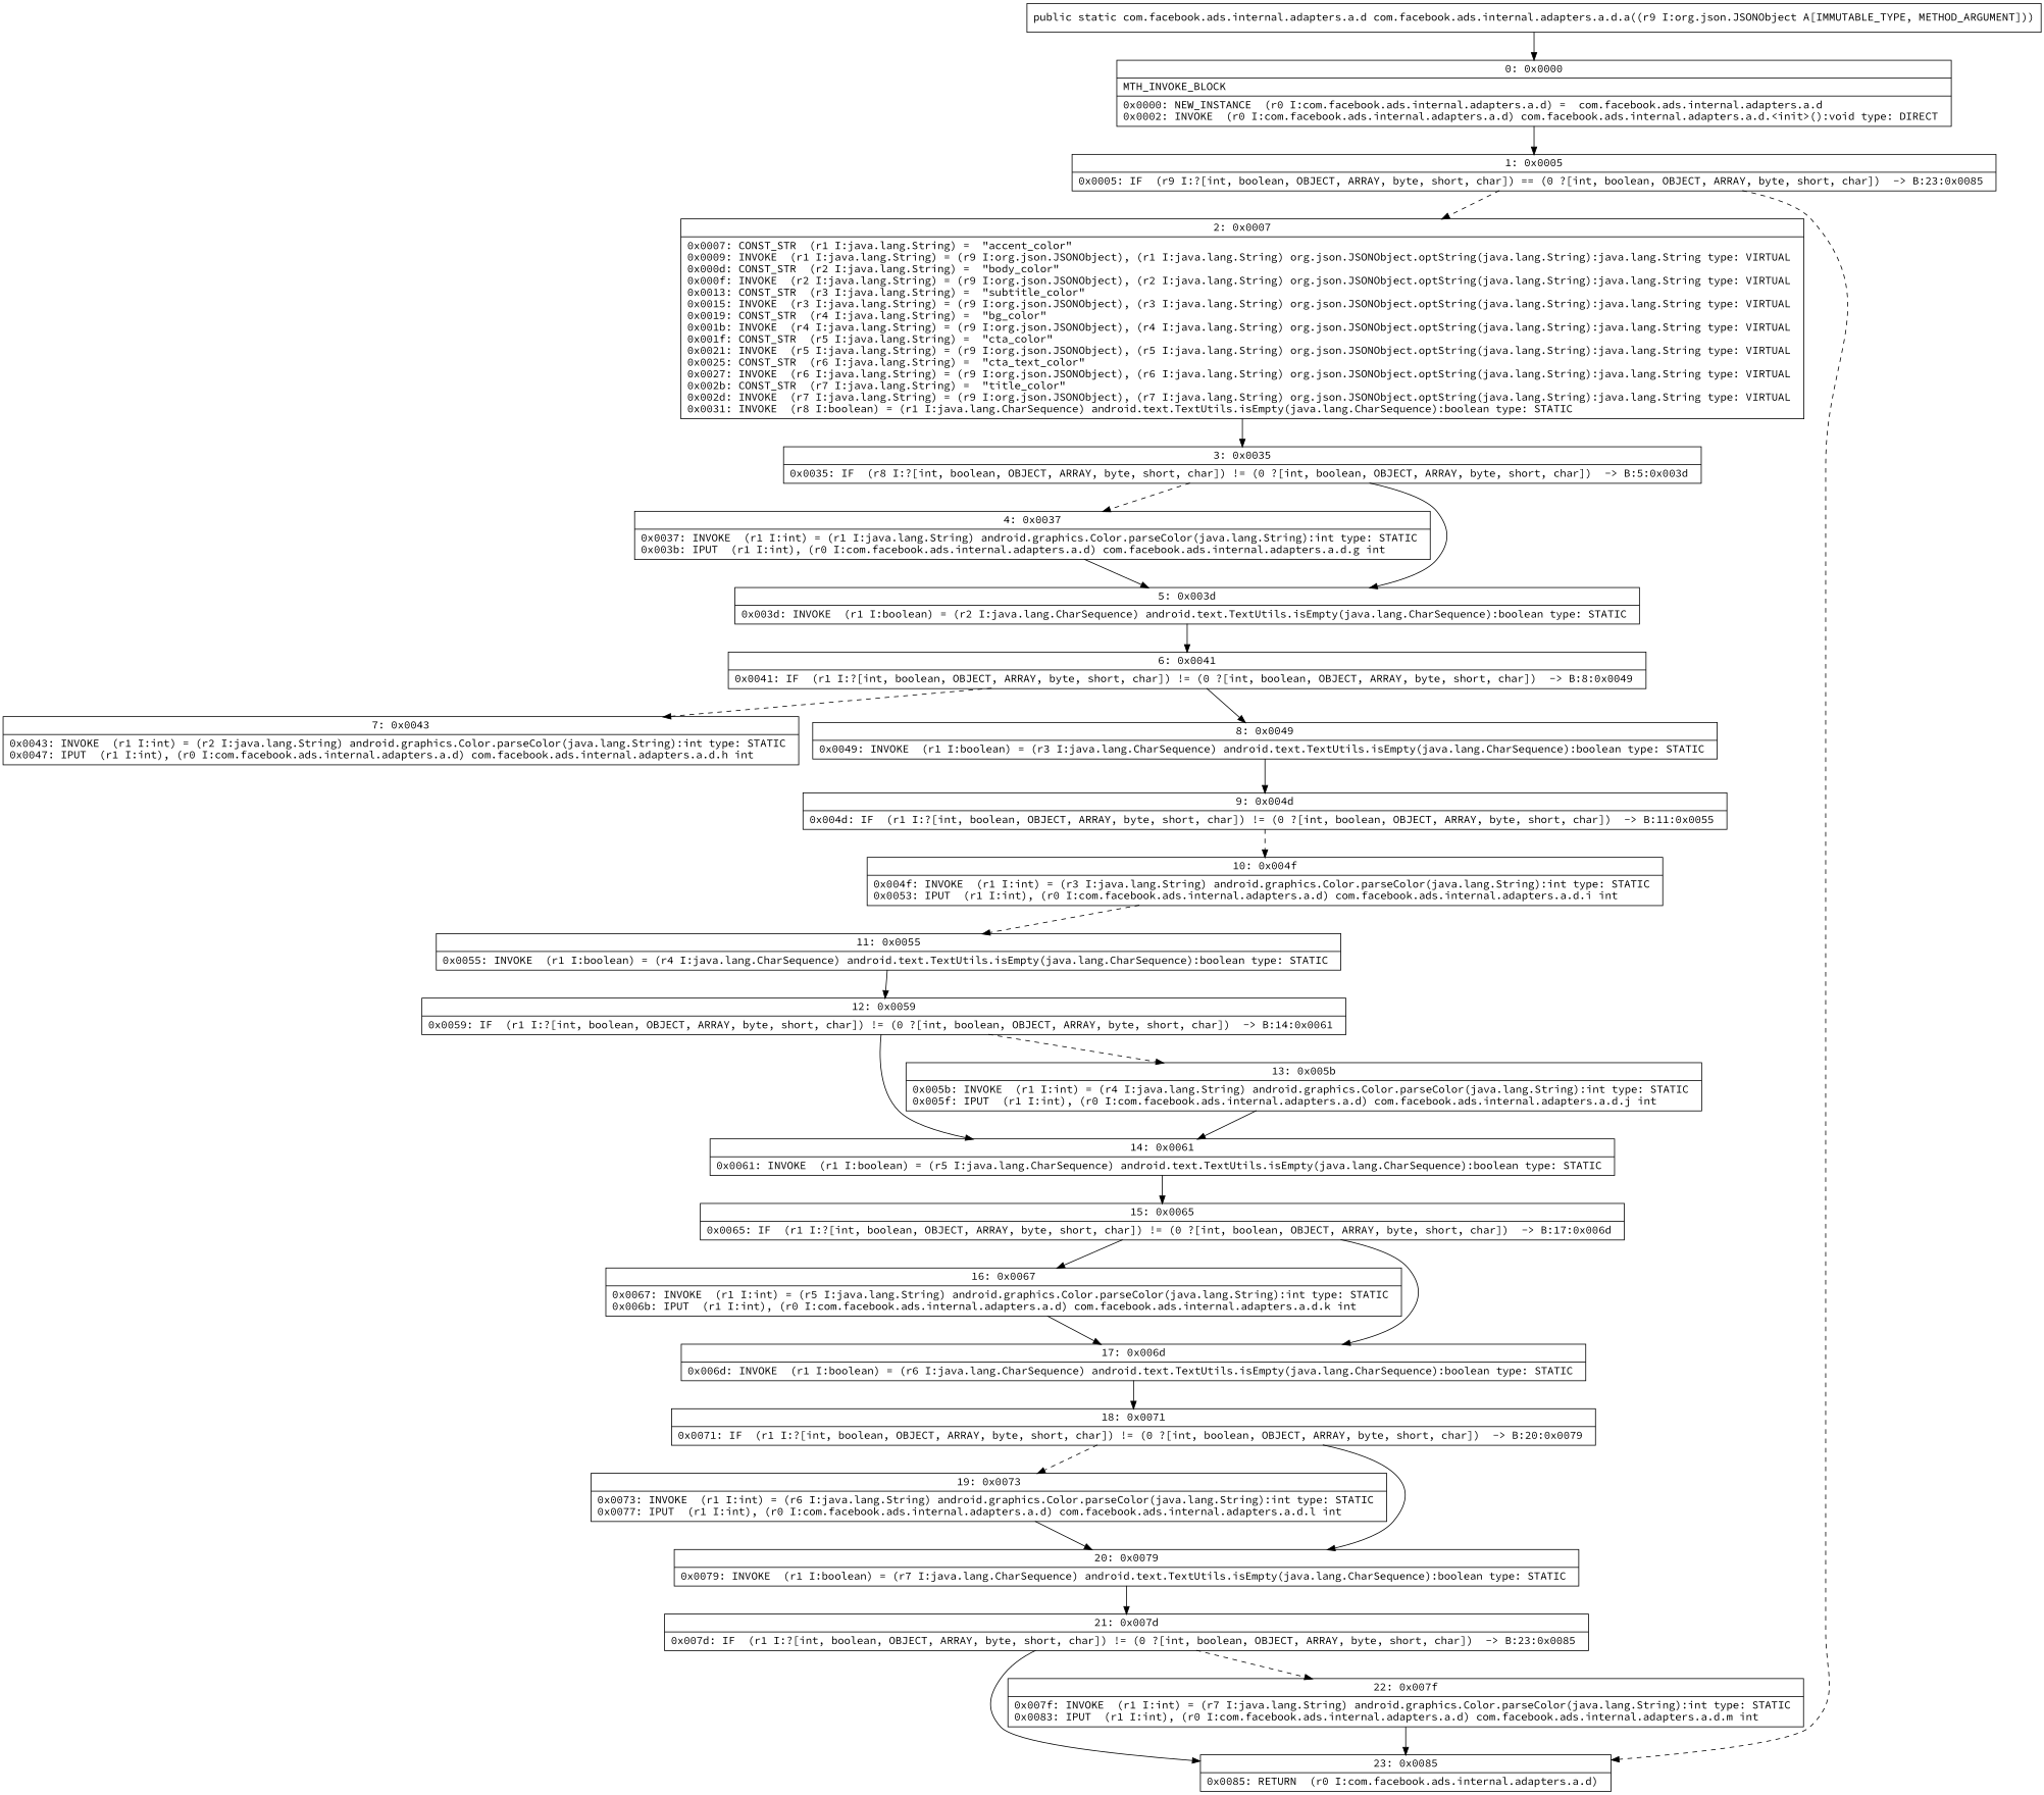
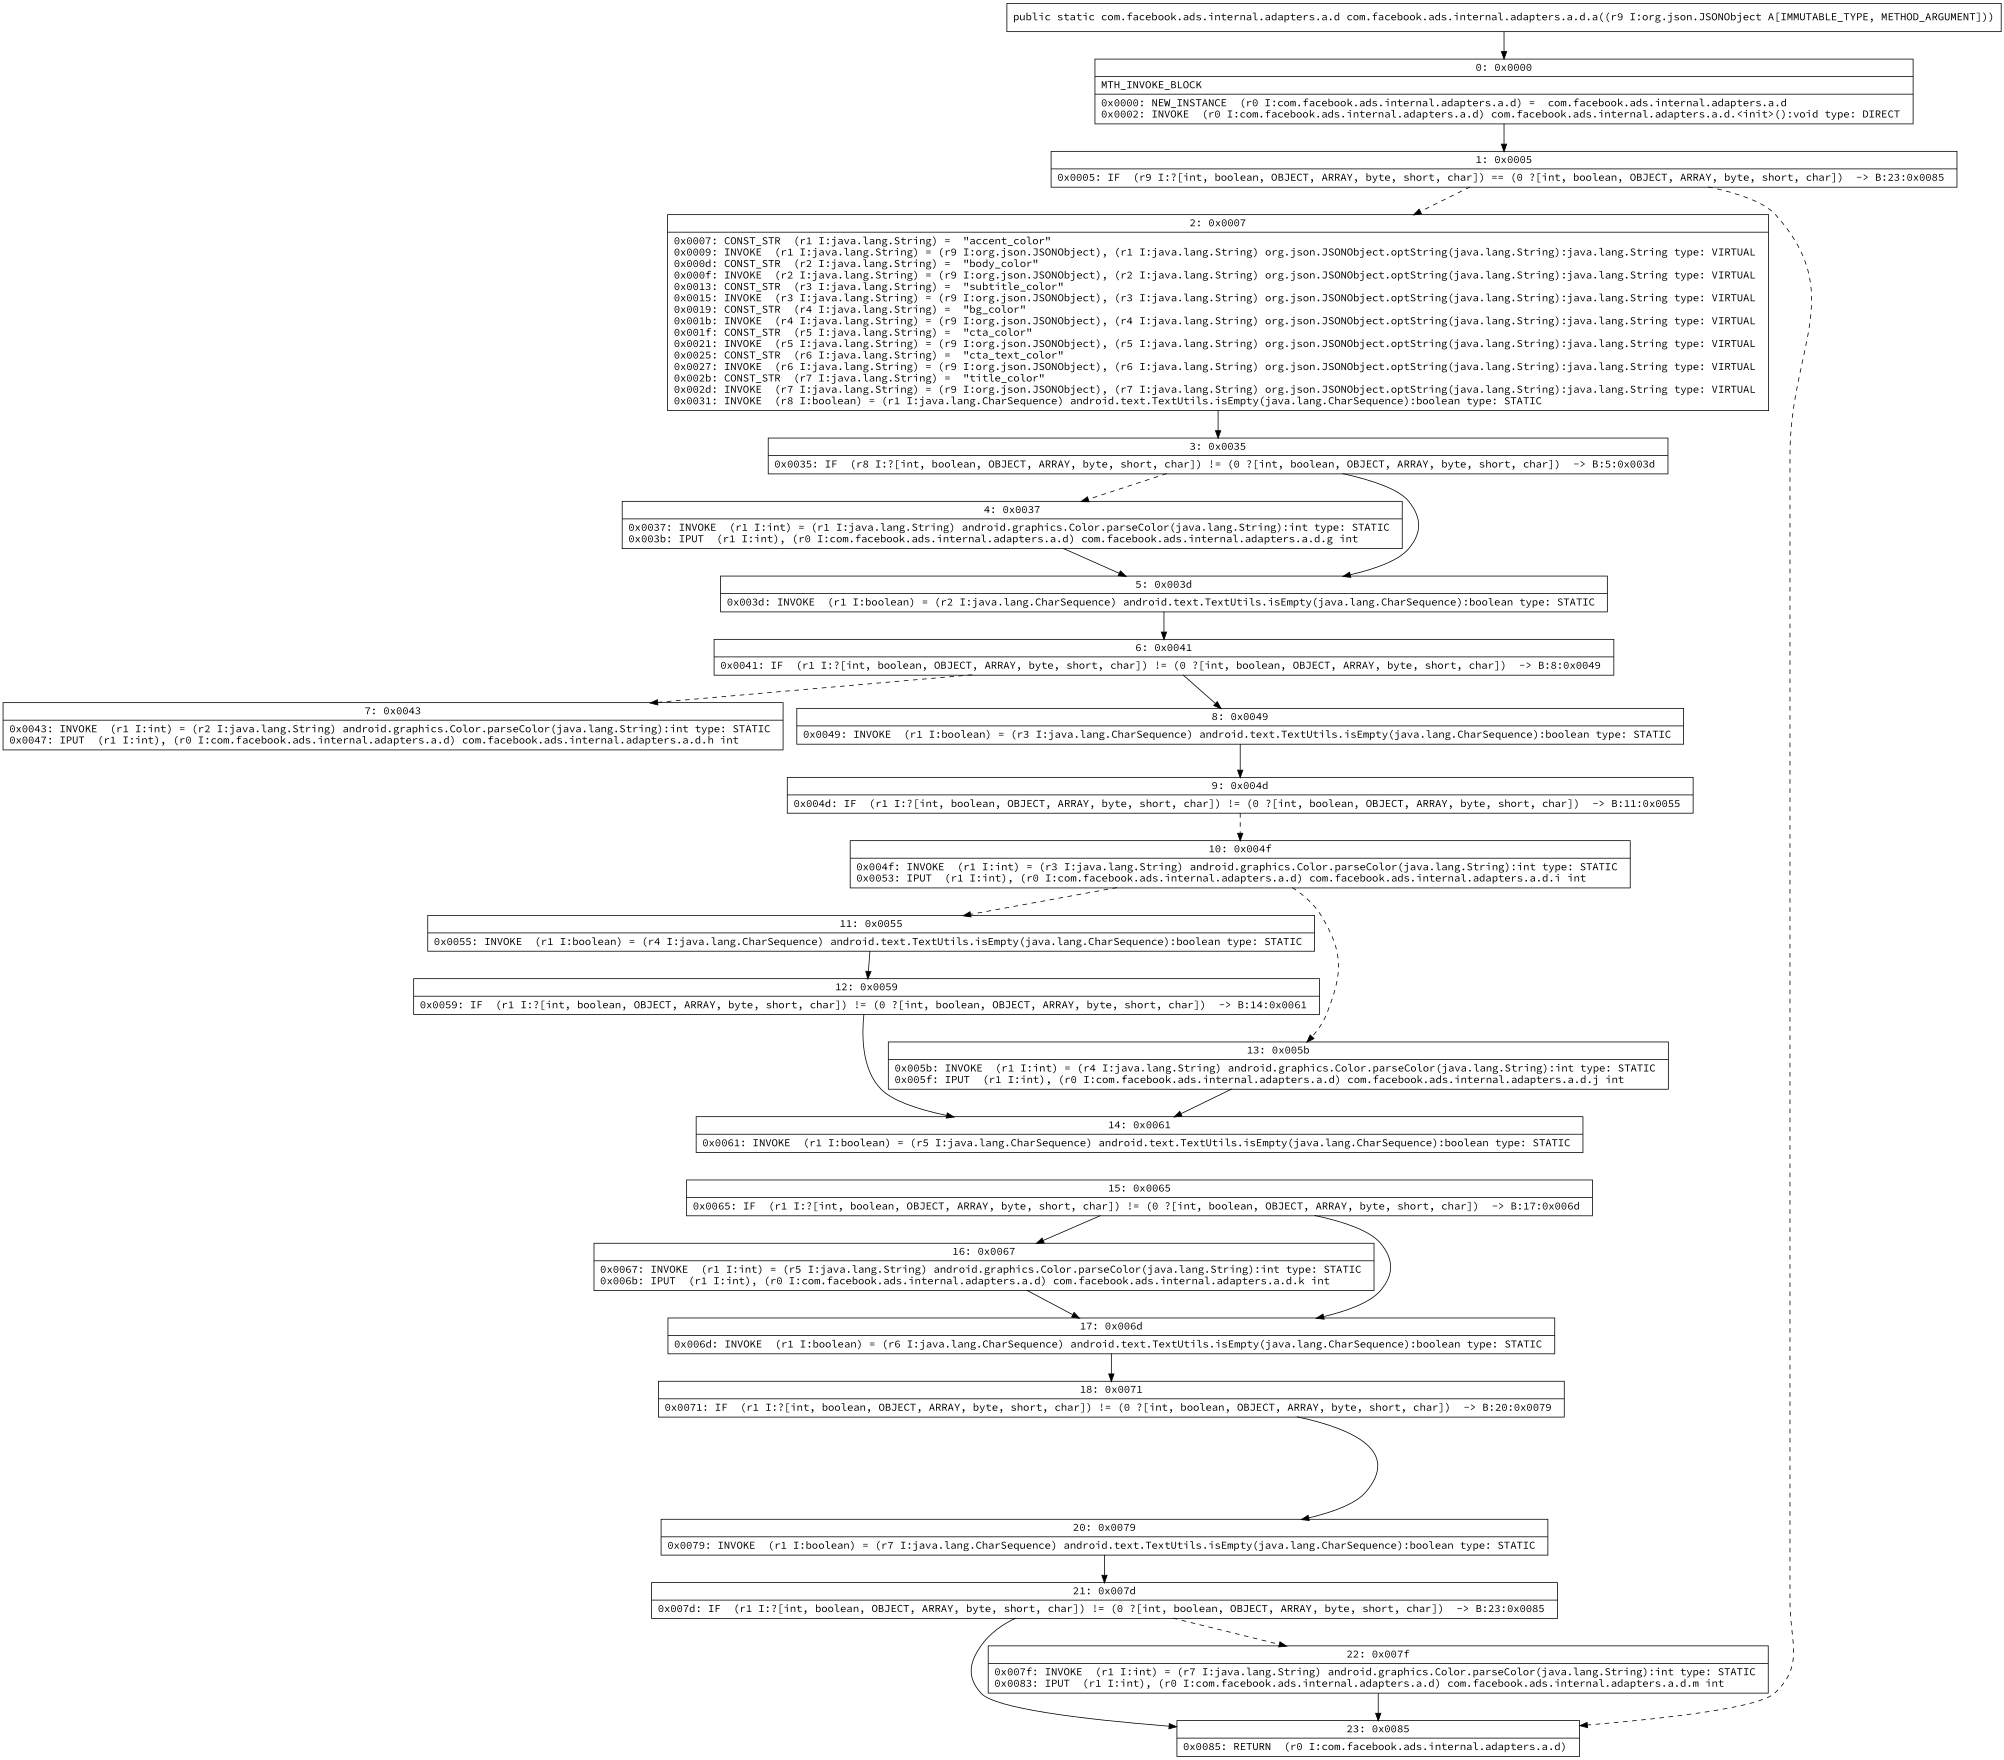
  digraph {
    fontname="Source Code Pro"
    node [fontname="Source Code Pro" shape=record]
    edge [fontname="Source Code Pro"]
    n1 [label="{0\:\ 0x0000|MTH_INVOKE_BLOCK\l|0x0000: NEW_INSTANCE  (r0 I:com.facebook.ads.internal.adapters.a.d) =  com.facebook.ads.internal.adapters.a.d \l0x0002: INVOKE  (r0 I:com.facebook.ads.internal.adapters.a.d) com.facebook.ads.internal.adapters.a.d.\<init\>():void type: DIRECT \l}"]
    n2 [label="{1\:\ 0x0005|0x0005: IF  (r9 I:?[int, boolean, OBJECT, ARRAY, byte, short, char]) == (0 ?[int, boolean, OBJECT, ARRAY, byte, short, char])  \-\> B:23:0x0085 \l}"]
    n3 [label="{2\:\ 0x0007|0x0007: CONST_STR  (r1 I:java.lang.String) =  \"accent_color\" \l0x0009: INVOKE  (r1 I:java.lang.String) = (r9 I:org.json.JSONObject), (r1 I:java.lang.String) org.json.JSONObject.optString(java.lang.String):java.lang.String type: VIRTUAL \l0x000d: CONST_STR  (r2 I:java.lang.String) =  \"body_color\" \l0x000f: INVOKE  (r2 I:java.lang.String) = (r9 I:org.json.JSONObject), (r2 I:java.lang.String) org.json.JSONObject.optString(java.lang.String):java.lang.String type: VIRTUAL \l0x0013: CONST_STR  (r3 I:java.lang.String) =  \"subtitle_color\" \l0x0015: INVOKE  (r3 I:java.lang.String) = (r9 I:org.json.JSONObject), (r3 I:java.lang.String) org.json.JSONObject.optString(java.lang.String):java.lang.String type: VIRTUAL \l0x0019: CONST_STR  (r4 I:java.lang.String) =  \"bg_color\" \l0x001b: INVOKE  (r4 I:java.lang.String) = (r9 I:org.json.JSONObject), (r4 I:java.lang.String) org.json.JSONObject.optString(java.lang.String):java.lang.String type: VIRTUAL \l0x001f: CONST_STR  (r5 I:java.lang.String) =  \"cta_color\" \l0x0021: INVOKE  (r5 I:java.lang.String) = (r9 I:org.json.JSONObject), (r5 I:java.lang.String) org.json.JSONObject.optString(java.lang.String):java.lang.String type: VIRTUAL \l0x0025: CONST_STR  (r6 I:java.lang.String) =  \"cta_text_color\" \l0x0027: INVOKE  (r6 I:java.lang.String) = (r9 I:org.json.JSONObject), (r6 I:java.lang.String) org.json.JSONObject.optString(java.lang.String):java.lang.String type: VIRTUAL \l0x002b: CONST_STR  (r7 I:java.lang.String) =  \"title_color\" \l0x002d: INVOKE  (r7 I:java.lang.String) = (r9 I:org.json.JSONObject), (r7 I:java.lang.String) org.json.JSONObject.optString(java.lang.String):java.lang.String type: VIRTUAL \l0x0031: INVOKE  (r8 I:boolean) = (r1 I:java.lang.CharSequence) android.text.TextUtils.isEmpty(java.lang.CharSequence):boolean type: STATIC \l}"]
    n4 [label="{23\:\ 0x0085|0x0085: RETURN  (r0 I:com.facebook.ads.internal.adapters.a.d) \l}"]
    n5 [label="{3\:\ 0x0035|0x0035: IF  (r8 I:?[int, boolean, OBJECT, ARRAY, byte, short, char]) != (0 ?[int, boolean, OBJECT, ARRAY, byte, short, char])  \-\> B:5:0x003d \l}"]
    n6 [label="{4\:\ 0x0037|0x0037: INVOKE  (r1 I:int) = (r1 I:java.lang.String) android.graphics.Color.parseColor(java.lang.String):int type: STATIC \l0x003b: IPUT  (r1 I:int), (r0 I:com.facebook.ads.internal.adapters.a.d) com.facebook.ads.internal.adapters.a.d.g int \l}"]
    n7 [label="{5\:\ 0x003d|0x003d: INVOKE  (r1 I:boolean) = (r2 I:java.lang.CharSequence) android.text.TextUtils.isEmpty(java.lang.CharSequence):boolean type: STATIC \l}"]
    n8 [label="{6\:\ 0x0041|0x0041: IF  (r1 I:?[int, boolean, OBJECT, ARRAY, byte, short, char]) != (0 ?[int, boolean, OBJECT, ARRAY, byte, short, char])  \-\> B:8:0x0049 \l}"]
    n9 [label="{7\:\ 0x0043|0x0043: INVOKE  (r1 I:int) = (r2 I:java.lang.String) android.graphics.Color.parseColor(java.lang.String):int type: STATIC \l0x0047: IPUT  (r1 I:int), (r0 I:com.facebook.ads.internal.adapters.a.d) com.facebook.ads.internal.adapters.a.d.h int \l}"]
    n10 [label="{8\:\ 0x0049|0x0049: INVOKE  (r1 I:boolean) = (r3 I:java.lang.CharSequence) android.text.TextUtils.isEmpty(java.lang.CharSequence):boolean type: STATIC \l}"]
    n11 [label="{9\:\ 0x004d|0x004d: IF  (r1 I:?[int, boolean, OBJECT, ARRAY, byte, short, char]) != (0 ?[int, boolean, OBJECT, ARRAY, byte, short, char])  \-\> B:11:0x0055 \l}"]
    n12 [label="{10\:\ 0x004f|0x004f: INVOKE  (r1 I:int) = (r3 I:java.lang.String) android.graphics.Color.parseColor(java.lang.String):int type: STATIC \l0x0053: IPUT  (r1 I:int), (r0 I:com.facebook.ads.internal.adapters.a.d) com.facebook.ads.internal.adapters.a.d.i int \l}"]
    n13 [label="{11\:\ 0x0055|0x0055: INVOKE  (r1 I:boolean) = (r4 I:java.lang.CharSequence) android.text.TextUtils.isEmpty(java.lang.CharSequence):boolean type: STATIC \l}"]
    n14 [label="{12\:\ 0x0059|0x0059: IF  (r1 I:?[int, boolean, OBJECT, ARRAY, byte, short, char]) != (0 ?[int, boolean, OBJECT, ARRAY, byte, short, char])  \-\> B:14:0x0061 \l}"]
    n15 [label="{13\:\ 0x005b|0x005b: INVOKE  (r1 I:int) = (r4 I:java.lang.String) android.graphics.Color.parseColor(java.lang.String):int type: STATIC \l0x005f: IPUT  (r1 I:int), (r0 I:com.facebook.ads.internal.adapters.a.d) com.facebook.ads.internal.adapters.a.d.j int \l}"]
    n16 [label="{14\:\ 0x0061|0x0061: INVOKE  (r1 I:boolean) = (r5 I:java.lang.CharSequence) android.text.TextUtils.isEmpty(java.lang.CharSequence):boolean type: STATIC \l}"]
    n17 [label="{15\:\ 0x0065|0x0065: IF  (r1 I:?[int, boolean, OBJECT, ARRAY, byte, short, char]) != (0 ?[int, boolean, OBJECT, ARRAY, byte, short, char])  \-\> B:17:0x006d \l}"]
    n18 [label="{16\:\ 0x0067|0x0067: INVOKE  (r1 I:int) = (r5 I:java.lang.String) android.graphics.Color.parseColor(java.lang.String):int type: STATIC \l0x006b: IPUT  (r1 I:int), (r0 I:com.facebook.ads.internal.adapters.a.d) com.facebook.ads.internal.adapters.a.d.k int \l}"]
    n19 [label="{17\:\ 0x006d|0x006d: INVOKE  (r1 I:boolean) = (r6 I:java.lang.CharSequence) android.text.TextUtils.isEmpty(java.lang.CharSequence):boolean type: STATIC \l}"]
    n20 [label="{18\:\ 0x0071|0x0071: IF  (r1 I:?[int, boolean, OBJECT, ARRAY, byte, short, char]) != (0 ?[int, boolean, OBJECT, ARRAY, byte, short, char])  \-\> B:20:0x0079 \l}"]
-   n21 [label="{19\:\ 0x0073|0x0073: INVOKE  (r1 I:int) = (r6 I:java.lang.String) android.graphics.Color.parseColor(java.lang.String):int type: STATIC \l0x0077: IPUT  (r1 I:int), (r0 I:com.facebook.ads.internal.adapters.a.d) com.facebook.ads.internal.adapters.a.d.l int \l}"]
    n22 [label="{20\:\ 0x0079|0x0079: INVOKE  (r1 I:boolean) = (r7 I:java.lang.CharSequence) android.text.TextUtils.isEmpty(java.lang.CharSequence):boolean type: STATIC \l}"]
    n23 [label="{21\:\ 0x007d|0x007d: IF  (r1 I:?[int, boolean, OBJECT, ARRAY, byte, short, char]) != (0 ?[int, boolean, OBJECT, ARRAY, byte, short, char])  \-\> B:23:0x0085 \l}"]
    n24 [label="{22\:\ 0x007f|0x007f: INVOKE  (r1 I:int) = (r7 I:java.lang.String) android.graphics.Color.parseColor(java.lang.String):int type: STATIC \l0x0083: IPUT  (r1 I:int), (r0 I:com.facebook.ads.internal.adapters.a.d) com.facebook.ads.internal.adapters.a.d.m int \l}"]
    n25 [label="{public static com.facebook.ads.internal.adapters.a.d com.facebook.ads.internal.adapters.a.d.a((r9 I:org.json.JSONObject A[IMMUTABLE_TYPE, METHOD_ARGUMENT])) }"]
    n1 -> n2
    n2 -> n3 [style=dashed]
    n2 -> n4 [style=dashed]
    n3 -> n5
    n5 -> n6 [style=dashed]
    n5 -> n7
    n6 -> n7
    n7 -> n8
    n8 -> n9 [style=dashed]
    n8 -> n10
    n10 -> n11
    n11 -> n12 [style=dashed]
    n12 -> n13 [style=dashed]
    n13 -> n14
-   n14 -> n15 [style=dashed]
+   n12 -> n15 [style=dashed]
    n14 -> n16
    n15 -> n16
-   n16 -> n17
    n17 -> n18 [style=solid]
    n17 -> n19
    n18 -> n19
    n19 -> n20
-   n20 -> n21 [style=dashed]
    n20 -> n22
-   n21 -> n22
    n22 -> n23
    n23 -> n4
    n23 -> n24 [style=dashed]
    n24 -> n4
    n25 -> n1
  }
